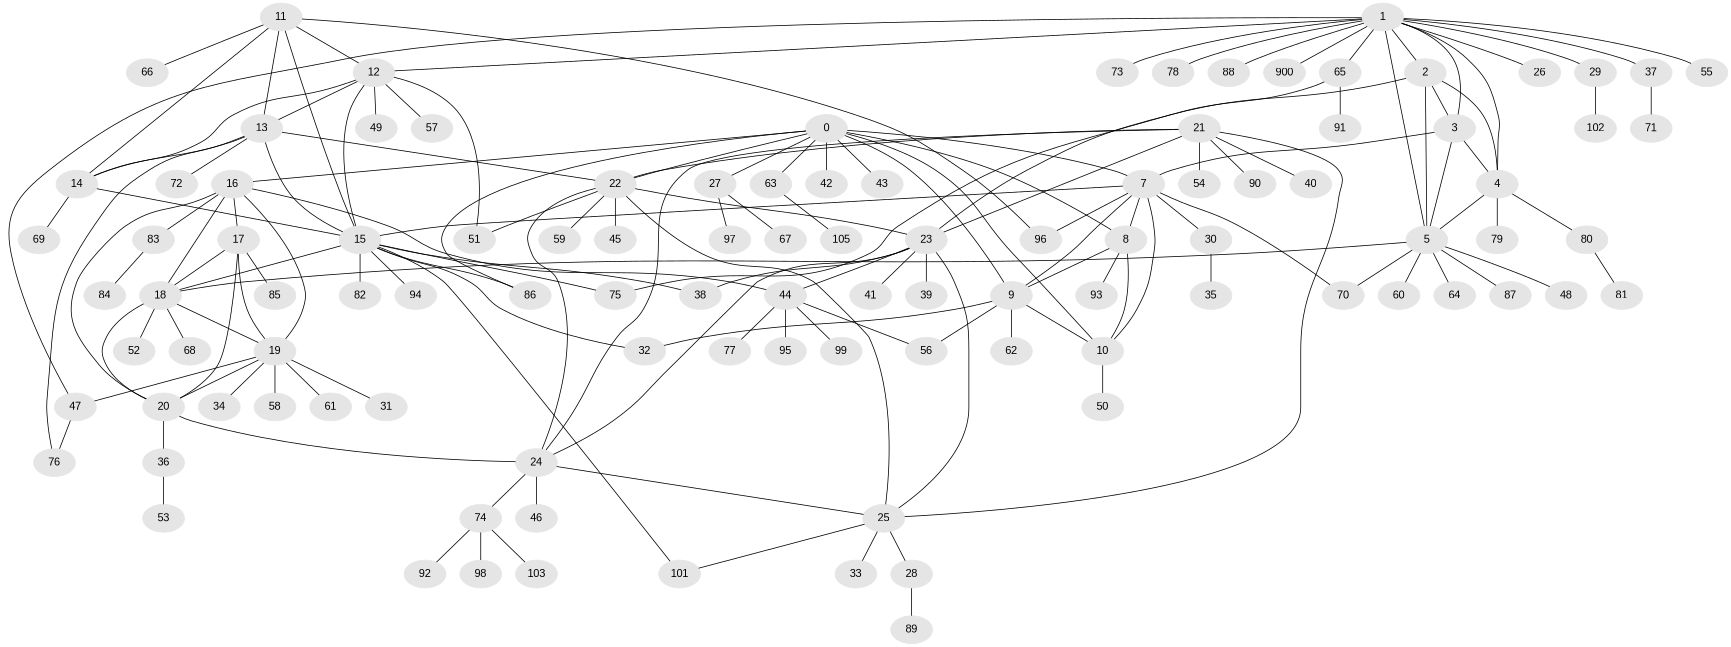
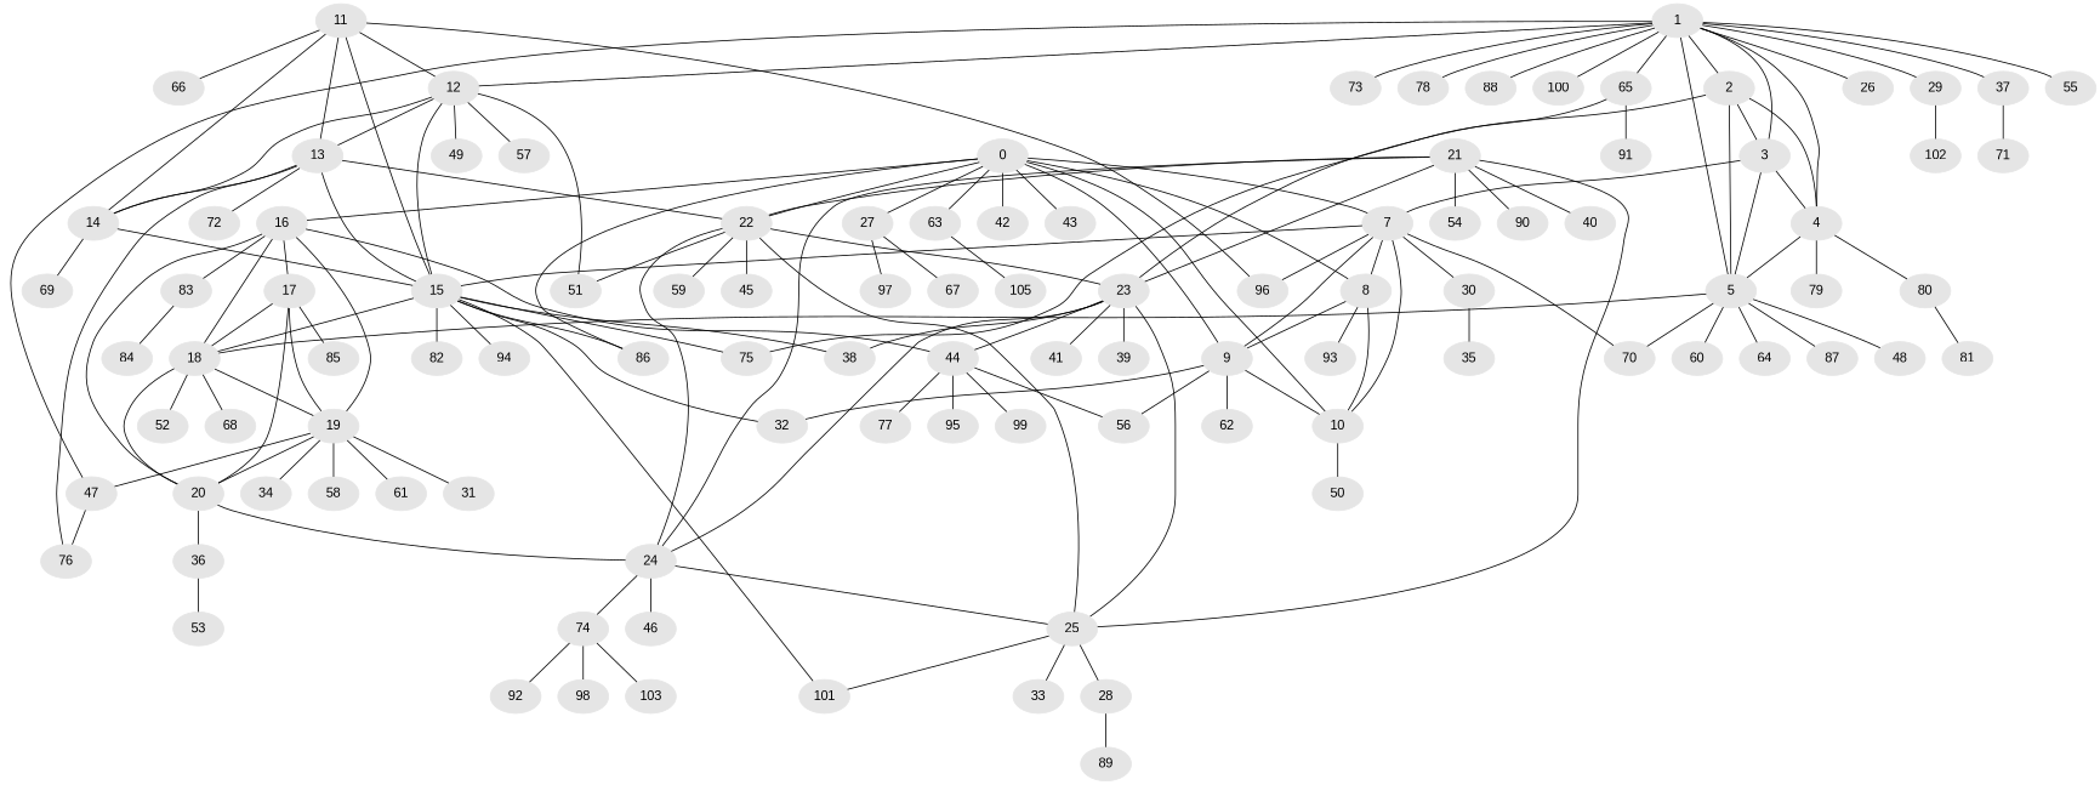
  graph {
    fontname="Liberation Sans"
    node [color=gray90 fontname="Liberation Sans" style=filled]
    edge [fontname="Liberation Sans"]
    1
    2
    3
    4
    5
    12
    26
    29
    37
    47
    55
    65
    73
    78
    88
-   100 [label=900]
+   100
    23
    7
    79
    80
    18
    48
    60
    64
    70
    87
    15
    13
    14
    49
    51
    57
    102
    71
    76
    75
    91
    38
    44
    24
    25
    39
    41
    8
    9
    10
    30
    96
    81
    19
    20
    52
    68
    n54 [label=0]
    16
    22
    27
    42
    43
    63
    86
    93
    32
    56
    62
    50
    17
    83
    45
    59
    67
    97
    n73 [label=105]
    82
    94
    101
    35
    11
    66
    72
    69
    85
    31
    34
    58
    61
    36
    77
    95
    99
    84
    46
    74
    53
    21
    40
    54
    90
    28
    33
    92
    98
    103
    89
    1 -- 2
    1 -- 3
    1 -- 4
    1 -- 5
    1 -- 12
    1 -- 26
    1 -- 29
    1 -- 37
    1 -- 47
    1 -- 55
    1 -- 65
    1 -- 73
    1 -- 78
    1 -- 88
    1 -- 100
    2 -- 3
    2 -- 4
    2 -- 5
    2 -- 23
    3 -- 4
    3 -- 5
    3 -- 7
    4 -- 5
    4 -- 79
    4 -- 80
    5 -- 18
    5 -- 48
    5 -- 60
    5 -- 64
    5 -- 70
    5 -- 87
    12 -- 15
    12 -- 13
    12 -- 14
    12 -- 49
    12 -- 51
    12 -- 57
    29 -- 102
    37 -- 71
    47 -- 76
    65 -- 75
    65 -- 91
    23 -- 38
    23 -- 44
    23 -- 24
    23 -- 25
    23 -- 39
    23 -- 41
    7 -- 70
    7 -- 15
    7 -- 8
    7 -- 9
    7 -- 10
    7 -- 30
    7 -- 96
    80 -- 81
    18 -- 19
    18 -- 20
    18 -- 52
    18 -- 68
    15 -- 18
    15 -- 75
    15 -- 38
    15 -- 86
    15 -- 32
    15 -- 82
    15 -- 94
    15 -- 101
    13 -- 15
    13 -- 14
    13 -- 76
    13 -- 22
    13 -- 72
    14 -- 15
    14 -- 69
    44 -- 56
    44 -- 77
    44 -- 95
    44 -- 99
    24 -- 25
    24 -- 46
    24 -- 74
    25 -- 101
    25 -- 28
    25 -- 33
    8 -- 9
    8 -- 10
    8 -- 93
    9 -- 10
    9 -- 32
    9 -- 56
    9 -- 62
    10 -- 50
    30 -- 35
    19 -- 47
    19 -- 20
    19 -- 31
    19 -- 34
    19 -- 58
    19 -- 61
    20 -- 24
    20 -- 36
    n54 -- 7
    n54 -- 8
    n54 -- 9
    n54 -- 10
    n54 -- 16
    n54 -- 22
    n54 -- 27
    n54 -- 42
    n54 -- 43
    n54 -- 63
    n54 -- 86
    16 -- 18
    16 -- 44
    16 -- 19
    16 -- 20
    16 -- 17
    16 -- 83
    22 -- 23
    22 -- 51
    22 -- 24
    22 -- 25
    22 -- 45
    22 -- 59
    27 -- 67
    27 -- 97
    63 -- n73
    17 -- 18
    17 -- 19
    17 -- 20
    17 -- 85
    83 -- 84
    11 -- 12
    11 -- 15
    11 -- 13
    11 -- 14
    11 -- 96
    11 -- 66
    36 -- 53
    74 -- 92
    74 -- 98
    74 -- 103
    21 -- 23
    21 -- 24
    21 -- 25
    21 -- 22
    21 -- 40
    21 -- 54
    21 -- 90
    28 -- 89
  }
